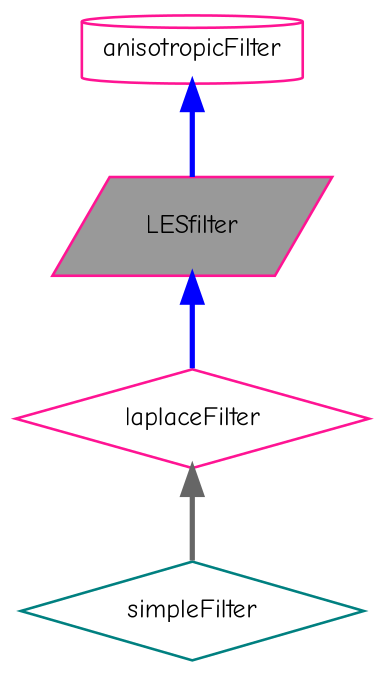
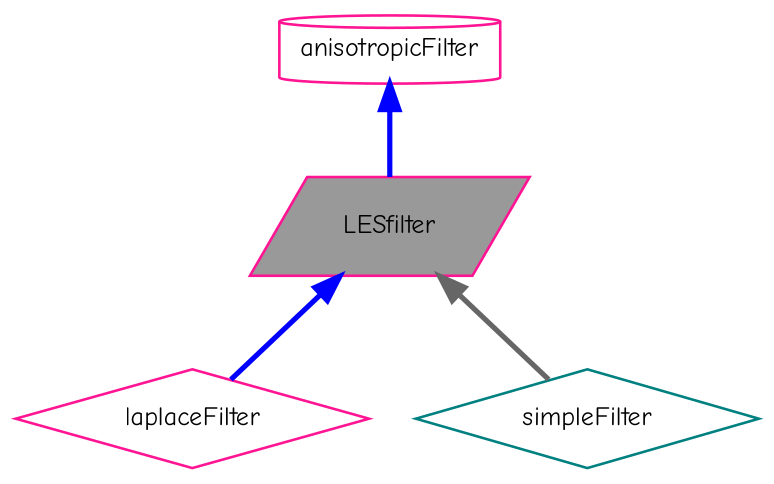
  digraph {
    fontname="Comic Neue"
    node [color=deeppink fillcolor=white fontname="Comic Neue" fontsize=10 shape=diamond style=filled]
    edge [color=blue dir=back fontname="Comic Neue" fontsize=10 labelfontname=Helvetica labelfontsize=10 style=bold]
    n1 [fillcolor=grey60 fontcolor=black height=0.2 label=LESfilter shape=parallelogram width=0.4]
    n2 [height=0.2 label=laplaceFilter width=0.4]
    n3 [color=teal height=0.2 label=simpleFilter width=0.4]
    n4 [height=0.2 label=anisotropicFilter shape=cylinder width=0.4]
    n1 -> n2
-   n2 -> n3 [color=gray40]
+   n1 -> n3 [color=gray40]
    n4 -> n1
  }
